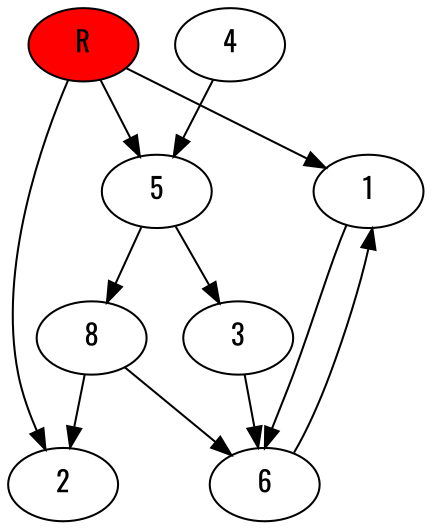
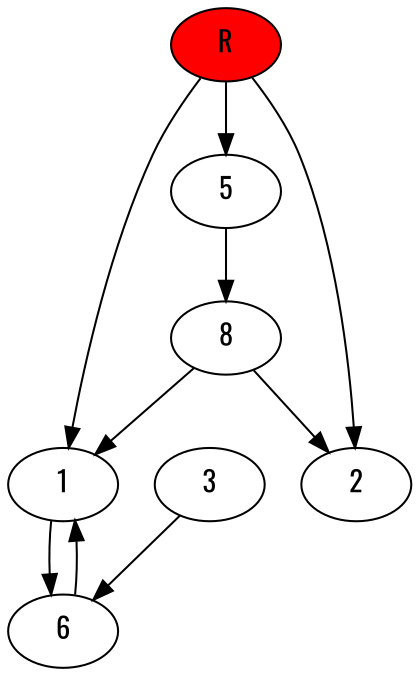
  digraph {
    fontname=Oswald
    node [fontname=Oswald]
    edge [fontname=Oswald]
    1
    6
    8
    2
    3
-   4
    5
    R [fillcolor="#ff0000" style=filled]
    1 -> 6
    6 -> 1
-   8 -> 6
+   8 -> 1
    8 -> 2
    3 -> 6
-   4 -> 5
    5 -> 8
-   5 -> 3
    R -> 1
    R -> 2
    R -> 5
  }
